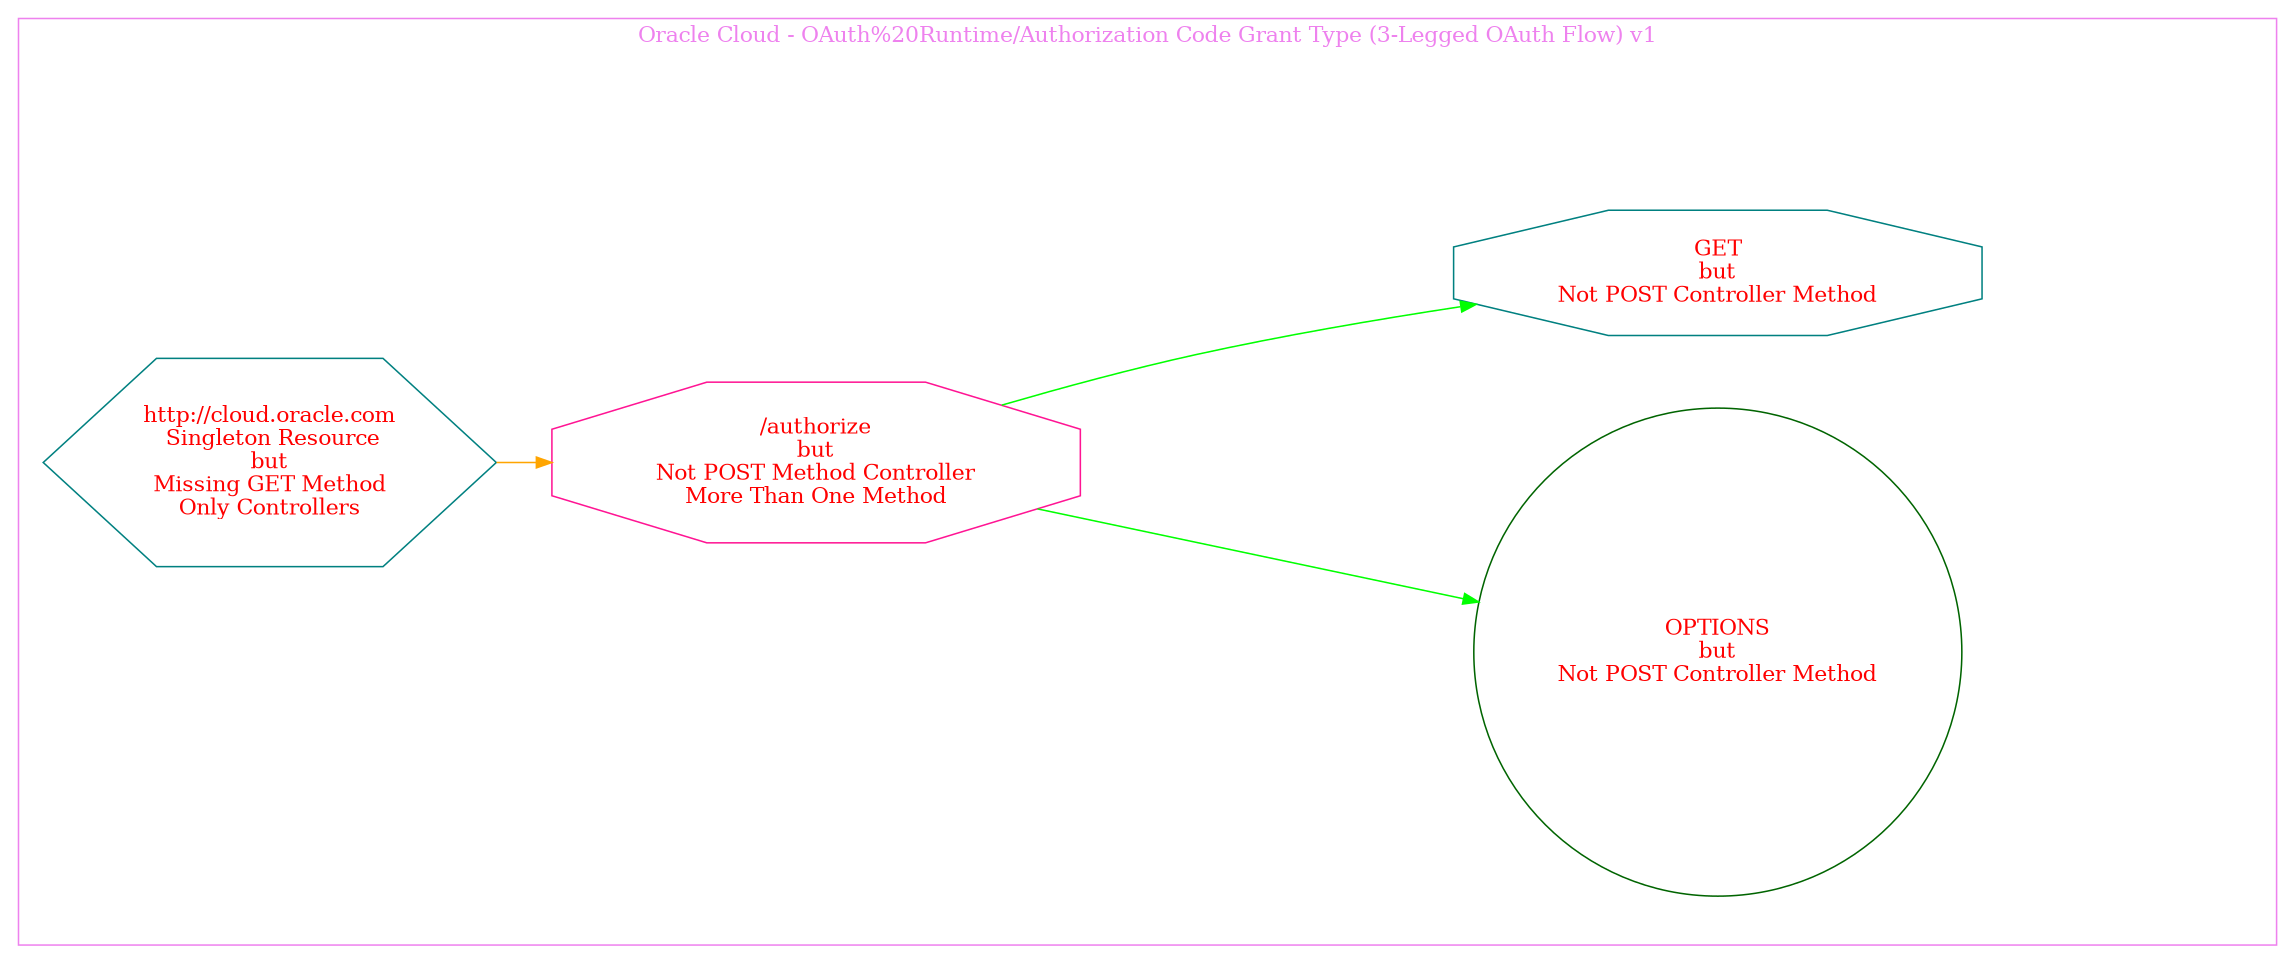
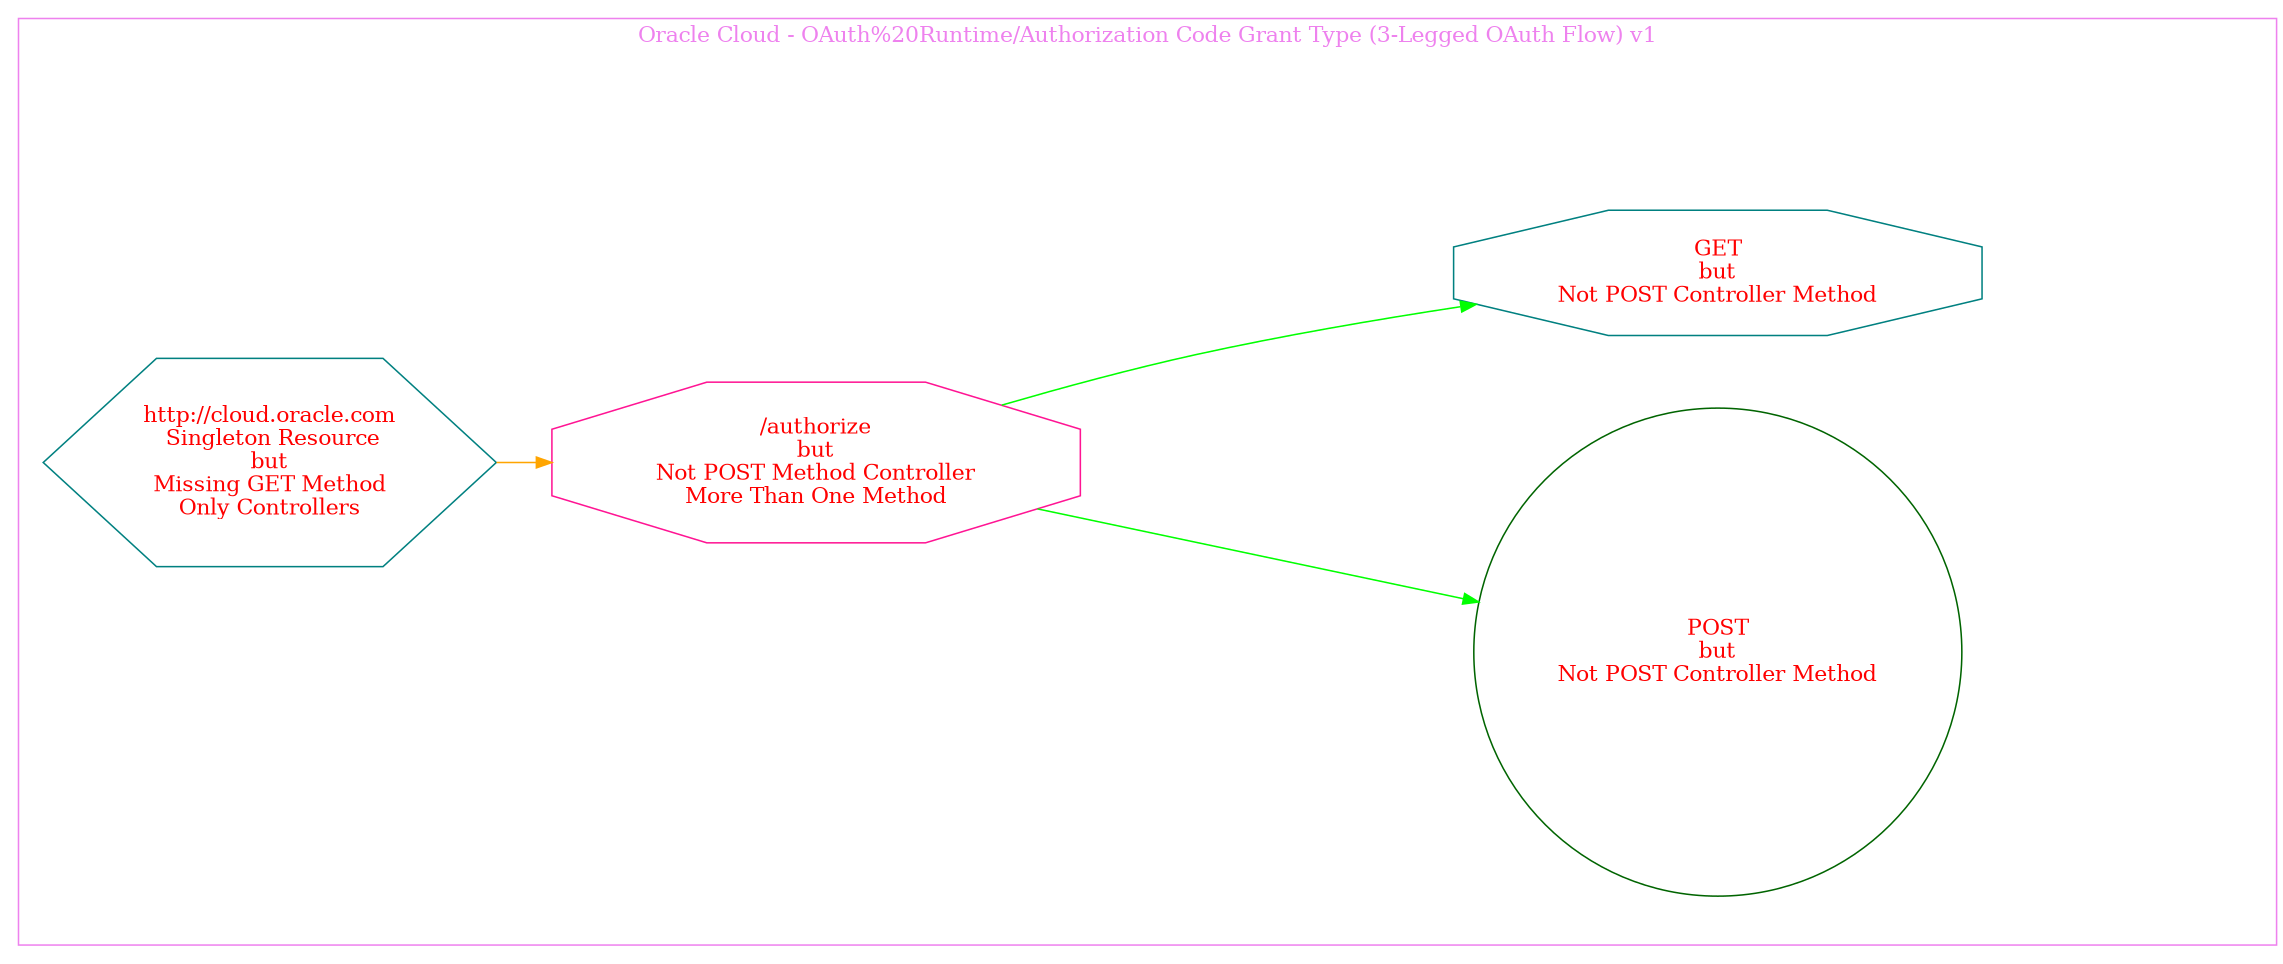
  digraph {
    rankdir=LR
    node [color=teal fontcolor=red shape=octagon]
    edge [color=green fontcolor=green]
-   n1 [color=darkgreen label="OPTIONS\nbut\nNot POST Controller Method" shape=circle]
+   n1 [color=darkgreen label="POST\nbut\nNot POST Controller Method" shape=circle]
    n2 [label="GET\nbut\nNot POST Controller Method"]
    n3 [color=deeppink label="/authorize\nbut\nNot POST Method Controller\nMore Than One Method"]
    n4 [label="http://cloud.oracle.com\n Singleton Resource\nbut\nMissing GET Method\nOnly Controllers" shape=hexagon]
    subgraph cluster_1 {
      color=violet
      fontcolor=violet
      label="Oracle Cloud - OAuth%20Runtime/Authorization Code Grant Type (3-Legged OAuth Flow) v1"
      subgraph cluster_2 {
        color=white
        fontcolor=white
        n4
        subgraph cluster_3 {
          color=white
          fontcolor=white
          n3
          subgraph cluster_4 {
            color=white
            fontcolor=white
            n1
          }
          subgraph cluster_5 {
            color=white
            fontcolor=white
            n2
          }
        }
      }
    }
    n3 -> n1
    n3 -> n2
    n4 -> n3 [color=orange fontcolor=orange]
  }
